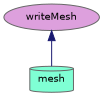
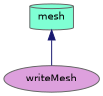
  digraph {
    rankdir=TB
    node [color=gray40 fontname=Helvetica fontsize=10 style=filled]
    n1 [fillcolor=plum fontcolor=black height=0.2 label=writeMesh shape=ellipse width=0.4]
    n2 [height=0.2 label=mesh shape=cylinder width=0.4 fillcolor=aquamarine]
-   n1 -> n2 [color=midnightblue dir=back fontname=Helvetica fontsize=10 labelfontname=Helvetica labelfontsize=10 style=solid]
+   n2 -> n1 [color=midnightblue dir=back fontname=Helvetica fontsize=10 labelfontname=Helvetica labelfontsize=10 style=solid]
  }
